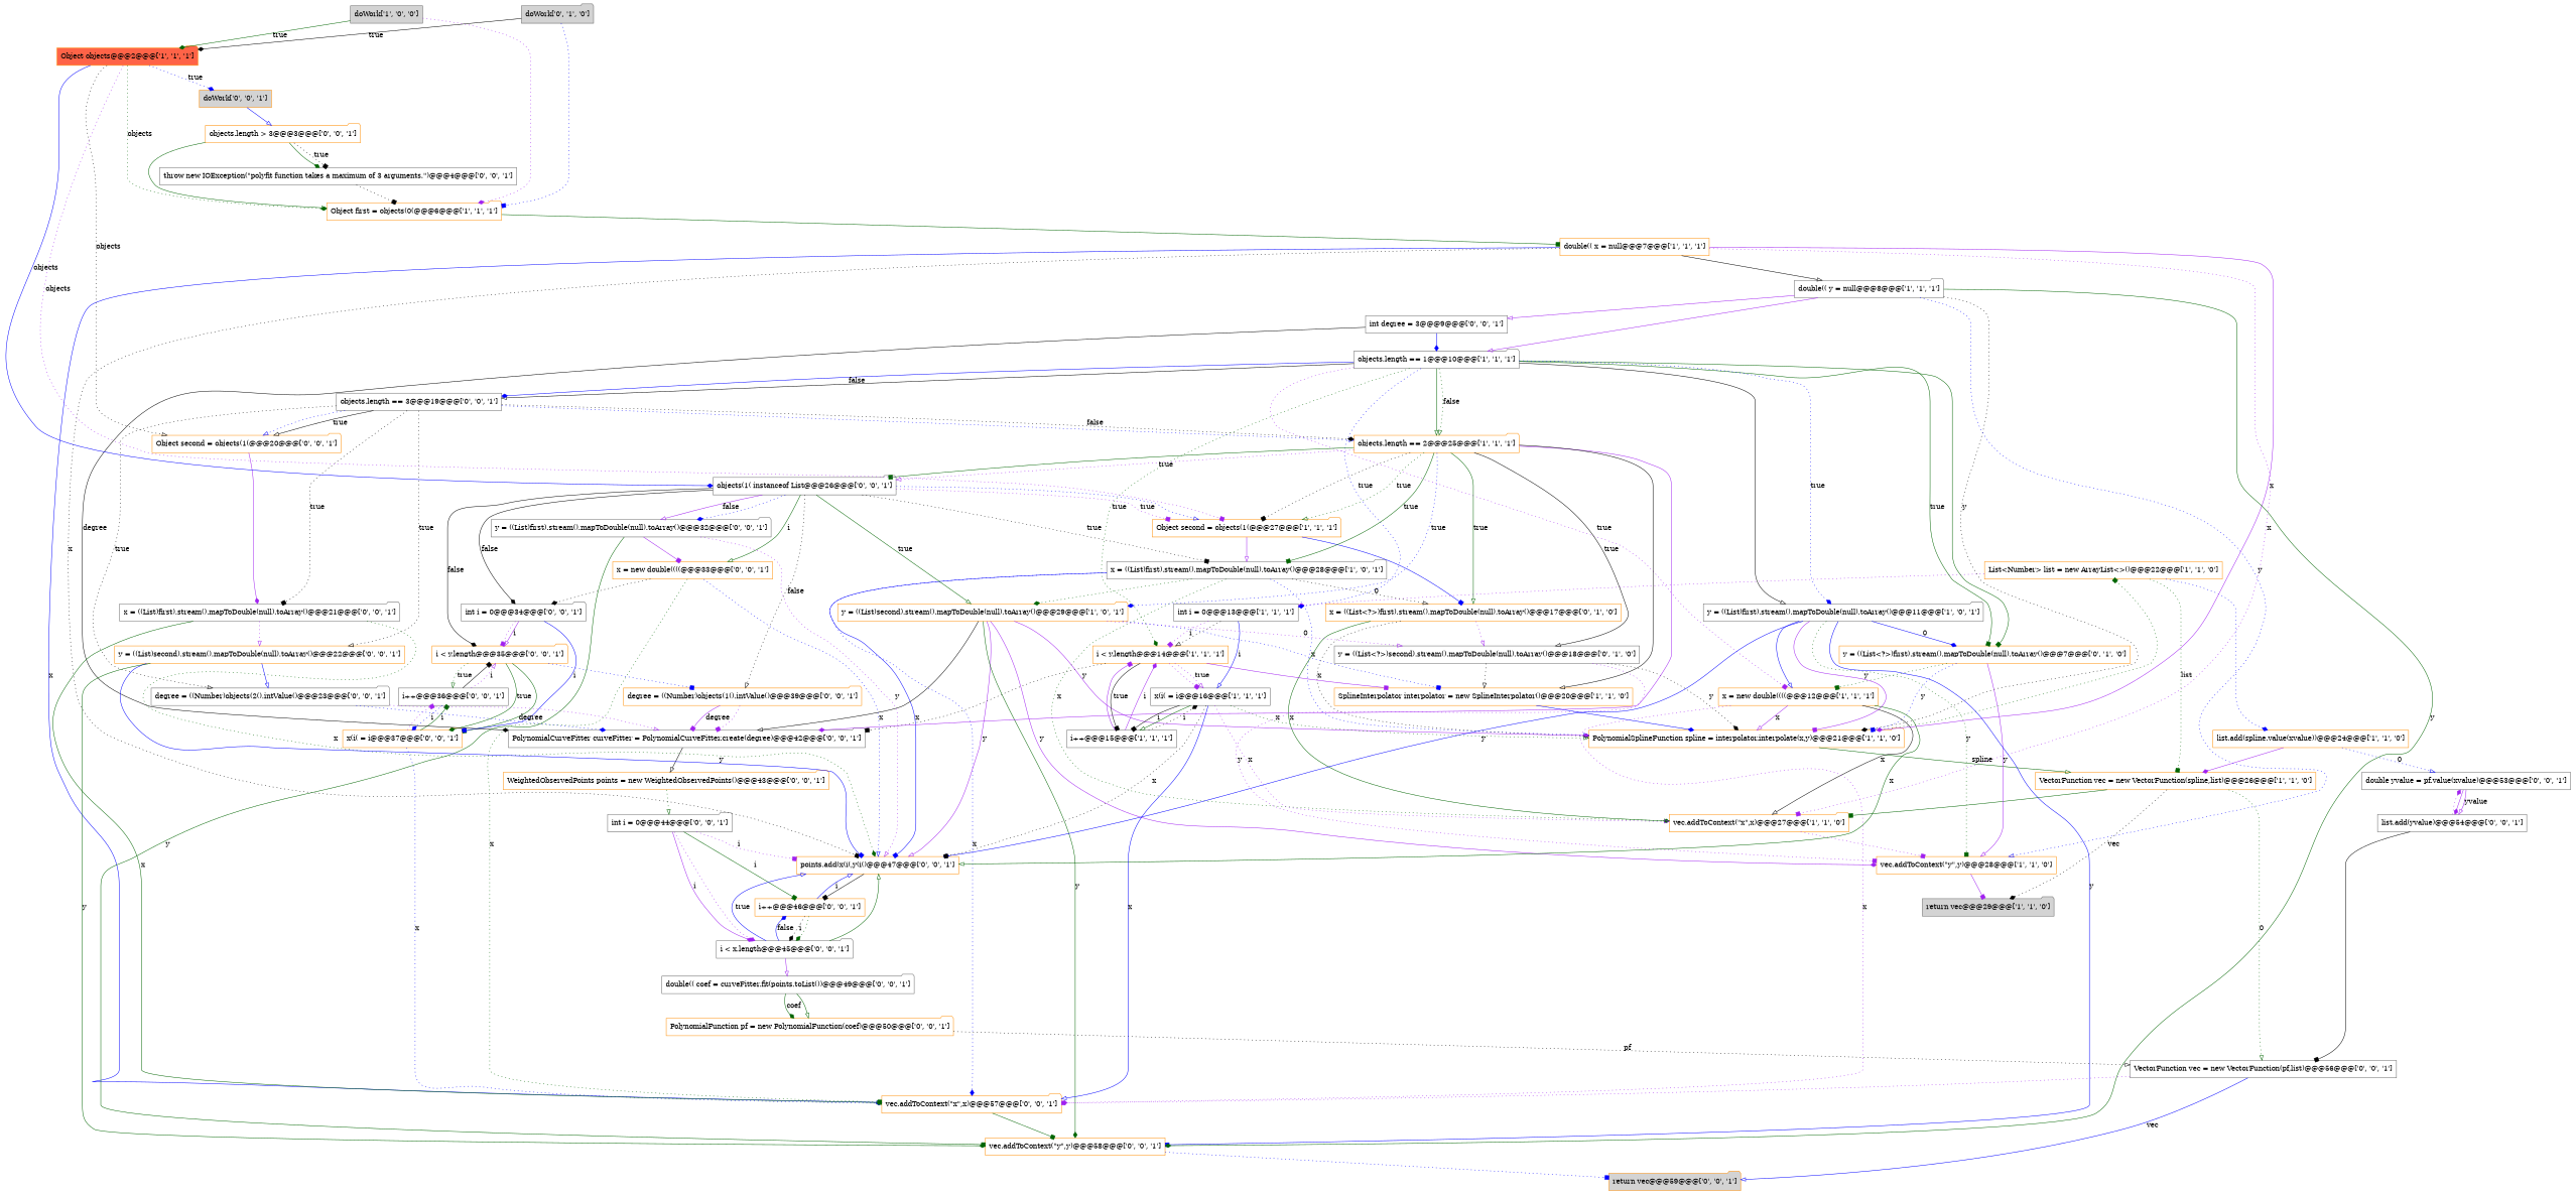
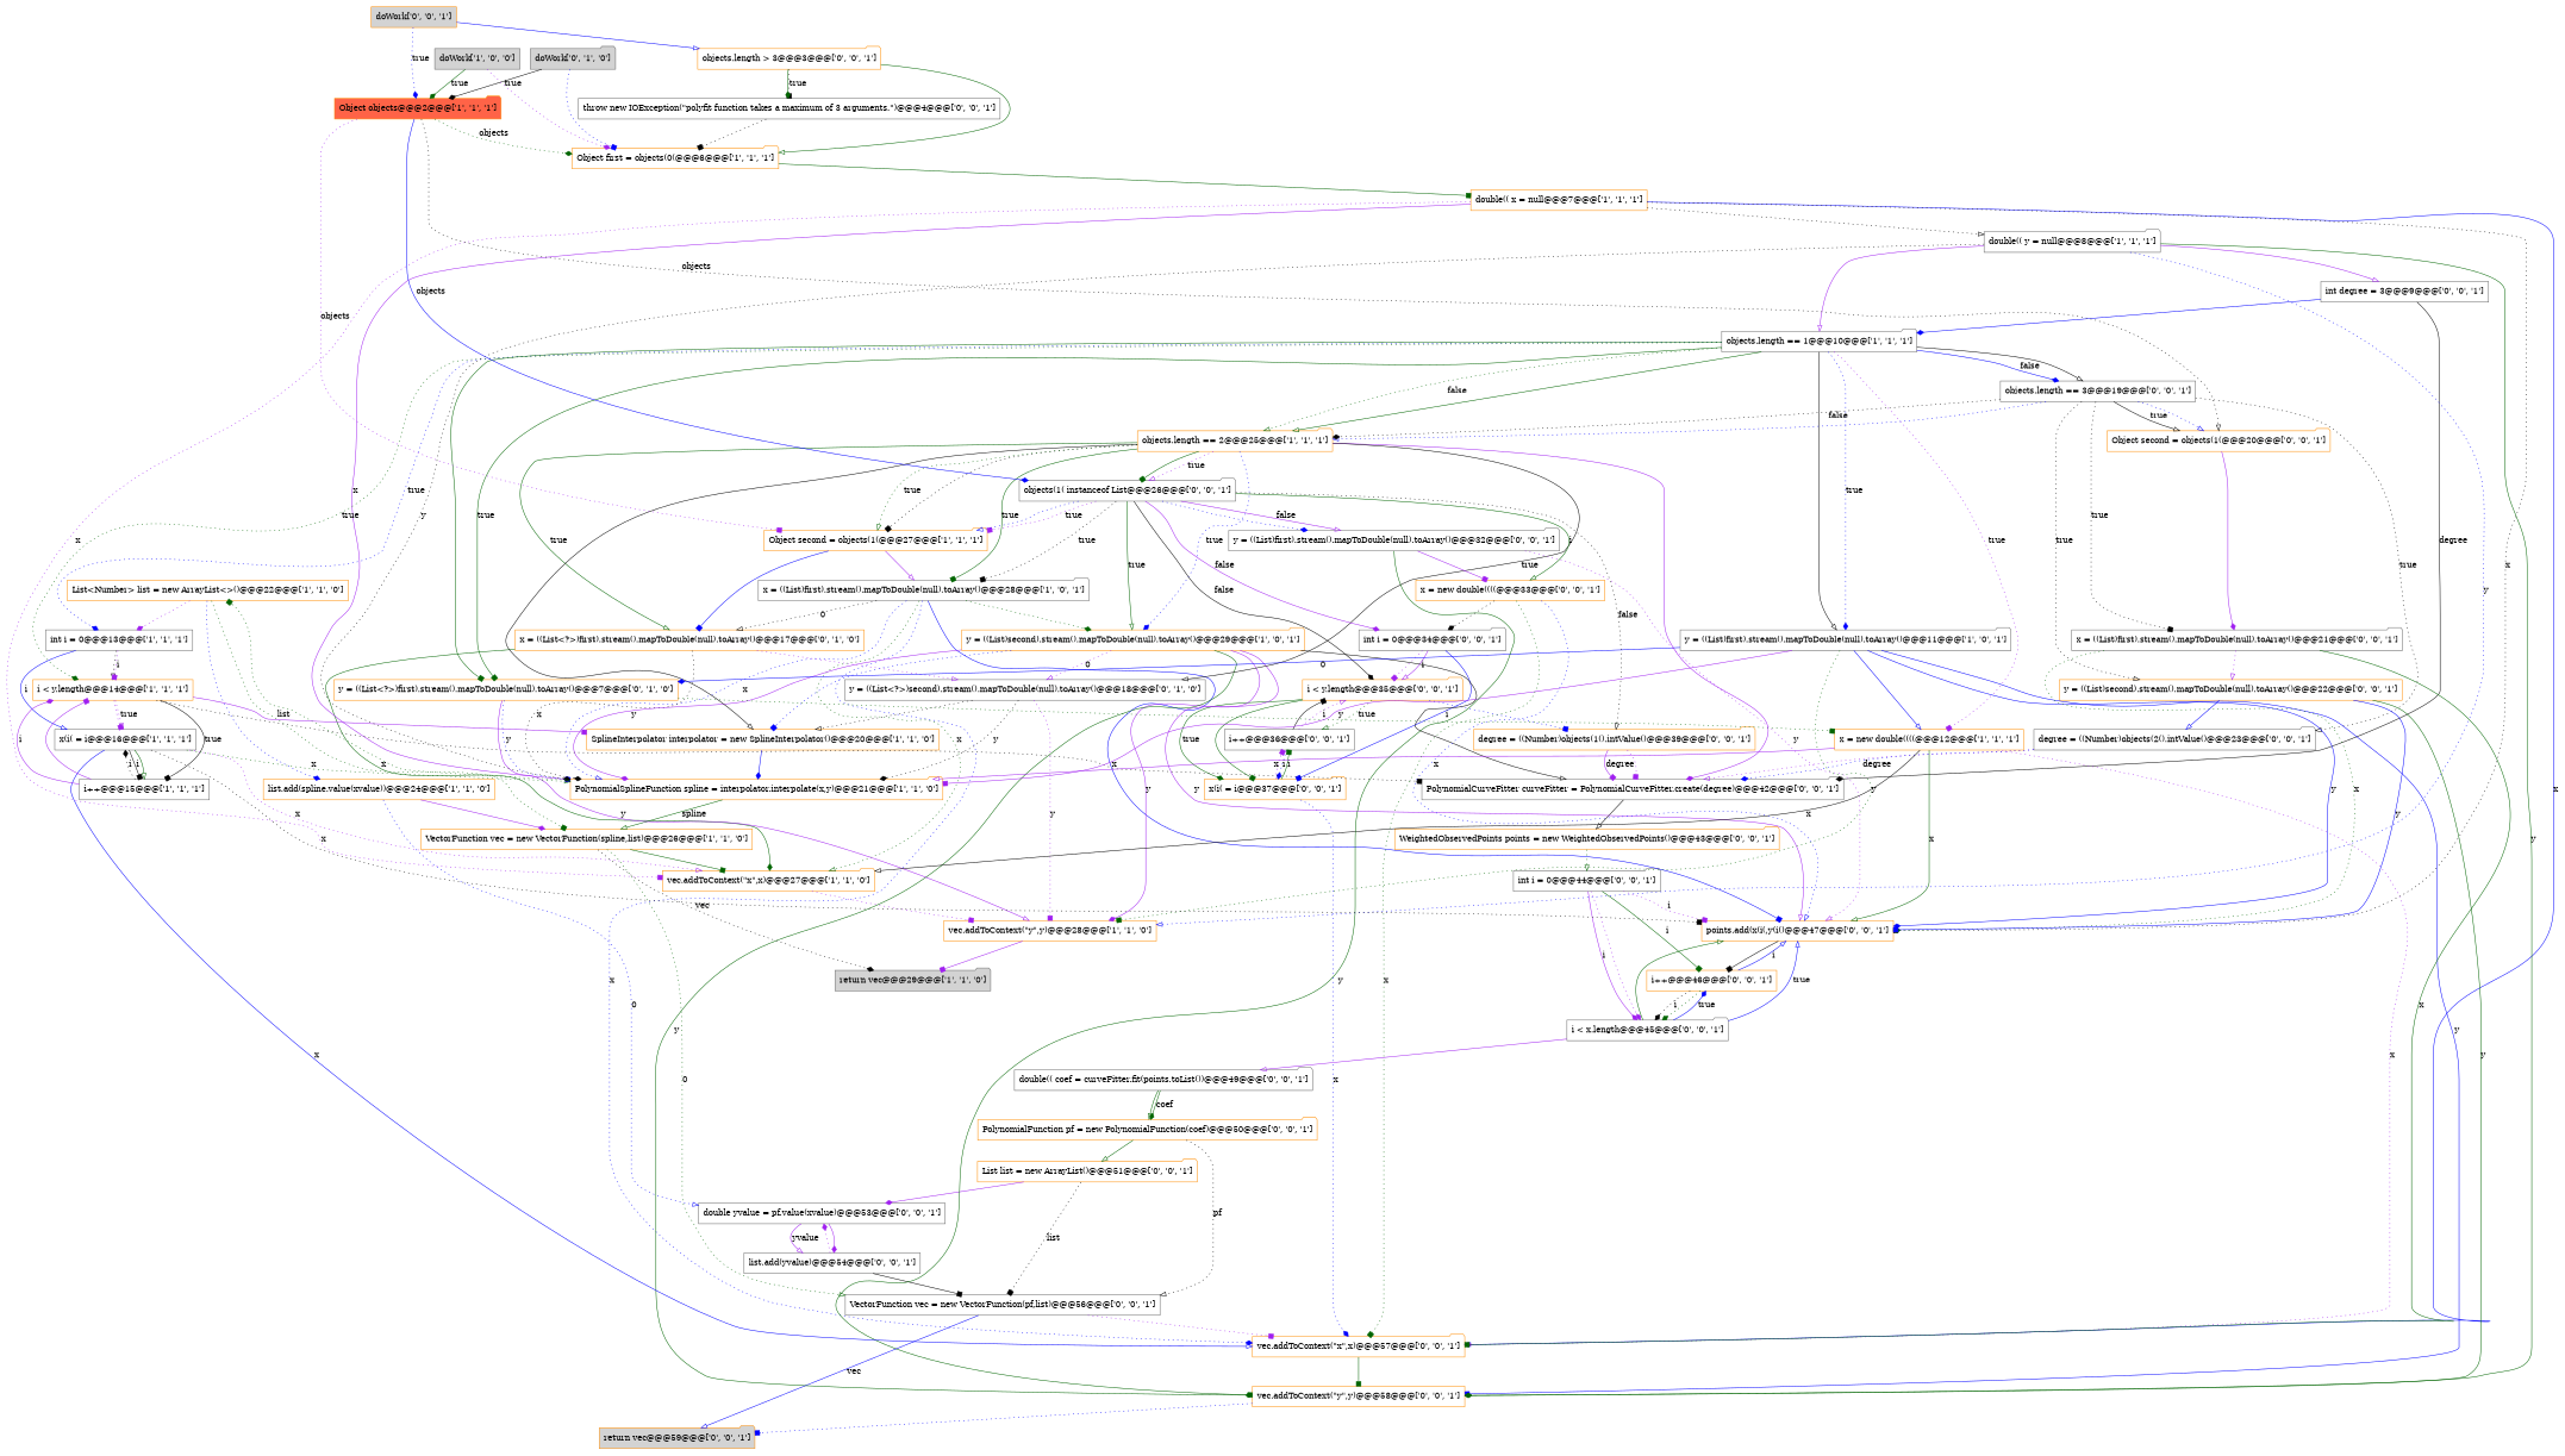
  digraph {
    node [color=darkorange fillcolor=white shape=folder style=filled]
    edge [arrowhead=onormal color=purple style=solid]
    n1 [label="List<Number> list = new ArrayList<>()@@@22@@@['1', '1', '0']" shape=box]
    n2 [label="list.add(spline.value(xvalue))@@@24@@@['1', '1', '0']" shape=box]
    n3 [label="VectorFunction vec = new VectorFunction(spline,list)@@@26@@@['1', '1', '0']" shape=box]
    n4 [color=gray40 label="int i = 0@@@13@@@['1', '1', '1']" shape=box]
    n5 [color=gray40 label="double yvalue = pf.value(xvalue)@@@53@@@['0', '0', '1']" shape=box]
    n6 [color=gray40 fillcolor=lightgray label="return vec@@@29@@@['1', '1', '0']"]
    n7 [color=gray40 label="VectorFunction vec = new VectorFunction(pf,list)@@@56@@@['0', '0', '1']" shape=box]
    n8 [label="vec.addToContext(\"x\",x)@@@27@@@['1', '1', '0']"]
    n9 [color=gray40 label="i++@@@36@@@['0', '0', '1']" shape=box]
    n10 [label="x(i( = i@@@37@@@['0', '0', '1']"]
    n11 [label="i < y.length@@@35@@@['0', '0', '1']"]
    n12 [label="vec.addToContext(\"x\",x)@@@57@@@['0', '0', '1']"]
    n13 [label="degree = ((Number)objects(1().intValue()@@@39@@@['0', '0', '1']"]
    n14 [color=gray40 label="int i = 0@@@34@@@['0', '0', '1']"]
    n15 [color=gray40 label="PolynomialCurveFitter curveFitter = PolynomialCurveFitter.create(degree)@@@42@@@['0', '0', '1']"]
    n16 [label="WeightedObservedPoints points = new WeightedObservedPoints()@@@43@@@['0', '0', '1']"]
    n17 [label="Object second = objects(1(@@@27@@@['1', '1', '1']"]
    n18 [color=gray40 label="x = ((List)first).stream().mapToDouble(null).toArray()@@@28@@@['1', '0', '1']"]
    n19 [label="x = ((List<?>)first).stream().mapToDouble(null).toArray()@@@17@@@['0', '1', '0']" shape=box]
    n20 [label="y = ((List)second).stream().mapToDouble(null).toArray()@@@29@@@['1', '0', '1']"]
    n21 [label="PolynomialSplineFunction spline = interpolator.interpolate(x,y)@@@21@@@['1', '1', '0']"]
    n22 [label="points.add(x(i(,y(i()@@@47@@@['0', '0', '1']" shape=box]
    n23 [color=gray40 label="y = ((List<?>)second).stream().mapToDouble(null).toArray()@@@18@@@['0', '1', '0']" shape=box]
    n24 [fillcolor=lightgray label="return vec@@@59@@@['0', '0', '1']"]
    n25 [color=gray40 label="list.add(yvalue)@@@54@@@['0', '0', '1']" shape=box]
    n26 [label="objects.length > 3@@@3@@@['0', '0', '1']"]
    n27 [label="Object first = objects(0(@@@6@@@['1', '1', '1']"]
    n28 [color=gray40 label="throw new IOException(\"polyfit function takes a maximum of 3 arguments.\")@@@4@@@['0', '0', '1']" shape=box]
    n29 [label="double(( x = null@@@7@@@['1', '1', '1']" shape=box]
    n30 [label="vec.addToContext(\"y\",y)@@@28@@@['1', '1', '0']" shape=box]
    n31 [label="SplineInterpolator interpolator = new SplineInterpolator()@@@20@@@['1', '1', '0']" shape=box]
    n32 [label="vec.addToContext(\"y\",y)@@@58@@@['0', '0', '1']" shape=box]
    n33 [label="i++@@@46@@@['0', '0', '1']" shape=box]
    n34 [color=gray40 label="degree = ((Number)objects(2().intValue()@@@23@@@['0', '0', '1']"]
    n35 [color=gray40 label="int degree = 3@@@9@@@['0', '0', '1']" shape=box]
    n36 [color=gray40 label="objects.length == 1@@@10@@@['1', '1', '1']"]
    n37 [label="i < y.length@@@14@@@['1', '1', '1']" shape=box]
    n38 [color=gray40 label="objects.length == 3@@@19@@@['0', '0', '1']" shape=box]
    n39 [label="y = ((List<?>)first).stream().mapToDouble(null).toArray()@@@7@@@['0', '1', '0']" shape=box]
    n40 [label="x = new double((((@@@12@@@['1', '1', '1']" shape=box]
    n41 [label="objects.length == 2@@@25@@@['1', '1', '1']"]
    n42 [color=gray40 label="y = ((List)first).stream().mapToDouble(null).toArray()@@@11@@@['1', '0', '1']"]
    n43 [color=gray40 label="int i = 0@@@44@@@['0', '0', '1']"]
    n44 [color=gray40 label="i < x.length@@@45@@@['0', '0', '1']"]
    n45 [color=gray40 label="double(( coef = curveFitter.fit(points.toList())@@@49@@@['0', '0', '1']"]
    n46 [color=gray40 label="double(( y = null@@@8@@@['1', '1', '1']"]
    n47 [label="PolynomialFunction pf = new PolynomialFunction(coef)@@@50@@@['0', '0', '1']"]
+   n48 [label="List list = new ArrayList()@@@51@@@['0', '0', '1']"]
    n49 [color=gray40 label="y = ((List)first).stream().mapToDouble(null).toArray()@@@32@@@['0', '0', '1']"]
    n50 [label="x = new double((((@@@33@@@['0', '0', '1']" shape=box]
    n51 [color=gray40 label="x(i( = i@@@16@@@['1', '1', '1']" shape=box]
    n52 [color=gray40 label="i++@@@15@@@['1', '1', '1']" shape=box]
    n53 [color=gray40 label="objects(1( instanceof List@@@26@@@['0', '0', '1']"]
    n54 [color=gray40 label="x = ((List)first).stream().mapToDouble(null).toArray()@@@21@@@['0', '0', '1']"]
    n55 [label="y = ((List)second).stream().mapToDouble(null).toArray()@@@22@@@['0', '0', '1']" shape=box]
    n56 [label="Object second = objects(1(@@@20@@@['0', '0', '1']"]
    n57 [color=gray40 fillcolor=lightgray label="doWork['0', '1', '0']"]
    n58 [fillcolor=tomato label="Object objects@@@2@@@['1', '1', '1']"]
    n59 [fillcolor=lightgray label="doWork['0', '0', '1']" shape=box]
    n60 [color=gray40 fillcolor=lightgray label="doWork['1', '0', '0']" shape=box]
    n1 -> n2 [arrowhead=diamond color=blue style=dotted]
    n1 -> n3 [arrowhead=box color=darkgreen label=list style=dotted]
    n1 -> n4 [arrowhead=diamond style=dotted]
    n2 -> n3 [arrowhead=diamond]
    n2 -> n5 [color=blue label=0 style=dotted]
    n3 -> n6 [arrowhead=diamond color=black label=vec style=dotted]
    n3 -> n7 [color=darkgreen label=0 style=dotted]
    n3 -> n8 [arrowhead=box color=darkgreen]
    n4 -> n37 [color=black style=dotted]
    n4 -> n37 [arrowhead=box label=i style=dotted]
    n4 -> n51 [color=blue label=i]
    n5 -> n25 [arrowhead=diamond]
    n5 -> n25 [label=yvalue]
    n7 -> n12 [arrowhead=box style=dotted]
    n7 -> n24 [color=blue label=vec]
    n8 -> n30 [arrowhead=box style=dotted]
    n9 -> n10 [arrowhead=diamond color=blue label=i style=dotted]
    n9 -> n11 [arrowhead=box color=black]
    n9 -> n11 [label=i style=dotted]
    n10 -> n9 [arrowhead=box color=darkgreen label=i]
    n10 -> n9 [arrowhead=box style=dotted]
    n10 -> n12 [arrowhead=diamond color=blue label=x style=dotted]
    n11 -> n9 [color=darkgreen label=true style=dotted]
    n11 -> n10 [arrowhead=diamond color=darkgreen label=true]
    n11 -> n10 [arrowhead=box color=darkgreen]
    n11 -> n13 [arrowhead=box color=blue style=dotted]
    n12 -> n32 [arrowhead=box color=darkgreen]
    n13 -> n15 [arrowhead=box label=degree]
    n13 -> n15 [arrowhead=box style=dotted]
    n14 -> n10 [arrowhead=box color=blue label=i]
    n14 -> n11 [arrowhead=box style=dotted]
    n14 -> n11 [label=i]
    n15 -> n16 [color=black]
    n16 -> n43 [color=darkgreen style=dotted]
    n17 -> n18
    n17 -> n19 [arrowhead=box color=blue]
    n18 -> n8 [color=darkgreen label=x style=dotted]
    n18 -> n12 [arrowhead=diamond color=blue label=x style=dotted]
    n18 -> n19 [color=black label=0 style=dotted]
    n18 -> n20 [arrowhead=diamond color=darkgreen style=dotted]
    n18 -> n21 [color=blue label=x style=dotted]
    n18 -> n22 [arrowhead=box color=blue label=x]
    n19 -> n8 [arrowhead=diamond color=darkgreen label=x]
    n19 -> n21 [arrowhead=diamond color=black label=x style=dotted]
    n19 -> n23 [style=dotted]
    n20 -> n15 [color=black]
    n20 -> n21 [arrowhead=diamond label=y]
    n20 -> n22 [label=y]
    n20 -> n23 [label=0 style=dotted]
    n20 -> n30 [arrowhead=diamond label=y]
    n20 -> n31 [arrowhead=box color=blue style=dotted]
    n20 -> n32 [arrowhead=diamond color=darkgreen label=y]
    n21 -> n1 [arrowhead=box color=darkgreen style=dotted]
    n21 -> n3 [color=darkgreen label=spline]
    n22 -> n33 [arrowhead=box color=black]
    n23 -> n21 [arrowhead=diamond color=black label=y style=dotted]
    n23 -> n30 [arrowhead=box label=y style=dotted]
    n23 -> n31 [color=black style=dotted]
    n25 -> n5 [arrowhead=diamond style=dotted]
    n25 -> n7 [arrowhead=box color=black]
    n26 -> n27 [color=darkgreen]
    n26 -> n28 [arrowhead=box color=black label=true style=dotted]
    n26 -> n28 [arrowhead=diamond color=darkgreen]
    n27 -> n29 [arrowhead=box color=darkgreen]
    n28 -> n27 [arrowhead=box color=black style=dotted]
    n29 -> n8 [arrowhead=box label=x style=dotted]
    n29 -> n12 [color=blue label=x]
    n29 -> n21 [arrowhead=diamond label=x]
    n29 -> n22 [arrowhead=box color=black label=x style=dotted]
-   n29 -> n46 [color=black]
+   n29 -> n46 [color=black style=dotted]
    n30 -> n6 [arrowhead=box]
    n31 -> n21 [arrowhead=diamond color=blue]
    n32 -> n24 [arrowhead=box color=blue style=dotted]
    n33 -> n22 [color=blue label=i]
    n33 -> n44 [arrowhead=diamond color=black label=i style=dotted]
    n33 -> n44 [arrowhead=diamond color=darkgreen style=dotted]
    n34 -> n15 [style=dotted]
    n34 -> n15 [arrowhead=diamond color=blue label=degree style=dotted]
    n35 -> n15 [arrowhead=diamond color=black label=degree]
    n35 -> n36 [arrowhead=diamond color=blue]
    n36 -> n4 [arrowhead=diamond color=blue label=true style=dotted]
    n36 -> n37 [arrowhead=diamond color=darkgreen label=true style=dotted]
    n36 -> n38 [color=black]
    n36 -> n38 [arrowhead=diamond color=blue label=false]
    n36 -> n39 [arrowhead=box color=darkgreen]
    n36 -> n39 [arrowhead=box color=darkgreen label=true]
    n36 -> n40 [arrowhead=box label=true style=dotted]
    n36 -> n41 [color=darkgreen]
    n36 -> n41 [color=darkgreen label=false style=dotted]
    n36 -> n42 [arrowhead=diamond color=blue label=true style=dotted]
    n36 -> n42 [color=black]
    n37 -> n15 [arrowhead=box color=black style=dotted]
    n37 -> n31 [arrowhead=box]
    n37 -> n51 [arrowhead=box style=dotted]
    n37 -> n51 [label=true style=dotted]
    n37 -> n52 [arrowhead=box color=black label=true]
    n38 -> n34 [color=black label=true style=dotted]
    n38 -> n41 [color=blue style=dotted]
    n38 -> n41 [arrowhead=diamond color=black label=false style=dotted]
    n38 -> n54 [arrowhead=box color=black label=true style=dotted]
    n38 -> n55 [color=black label=true style=dotted]
    n38 -> n56 [color=black label=true]
    n38 -> n56 [color=blue style=dotted]
    n39 -> n21 [arrowhead=box color=blue label=y style=dotted]
    n39 -> n30 [label=y]
    n39 -> n40 [arrowhead=box color=darkgreen style=dotted]
    n40 -> n8 [color=black label=x]
    n40 -> n12 [arrowhead=diamond label=x style=dotted]
    n40 -> n21 [label=x]
    n40 -> n22 [color=darkgreen label=x]
    n41 -> n15 [arrowhead=diamond]
    n41 -> n17 [arrowhead=box color=black style=dotted]
    n41 -> n17 [color=darkgreen label=true style=dotted]
    n41 -> n18 [arrowhead=box color=darkgreen label=true]
    n41 -> n19 [color=darkgreen label=true]
    n41 -> n20 [arrowhead=diamond color=blue label=true style=dotted]
    n41 -> n23 [color=black label=true]
    n41 -> n31 [color=black]
    n41 -> n53 [label=true style=dotted]
    n41 -> n53 [arrowhead=box color=darkgreen]
    n42 -> n21 [arrowhead=box label=y]
    n42 -> n22 [arrowhead=diamond color=blue label=y]
    n42 -> n30 [arrowhead=box color=darkgreen label=y style=dotted]
    n42 -> n32 [arrowhead=box color=blue label=y]
    n42 -> n39 [arrowhead=diamond color=blue label=0]
    n42 -> n40 [color=blue]
    n43 -> n22 [arrowhead=box label=i style=dotted]
    n43 -> n33 [arrowhead=box color=darkgreen label=i]
    n43 -> n44 [arrowhead=diamond style=dotted]
    n43 -> n44 [arrowhead=diamond label=i]
    n44 -> n22 [color=blue label=true]
    n44 -> n22 [color=darkgreen]
-   n44 -> n33 [arrowhead=diamond color=blue label=false]
+   n44 -> n33 [arrowhead=diamond color=blue label=true]
    n44 -> n45
    n45 -> n47 [color=darkgreen]
    n45 -> n47 [arrowhead=diamond color=darkgreen label=coef]
    n46 -> n21 [arrowhead=diamond color=black label=y style=dotted]
    n46 -> n30 [color=blue label=y style=dotted]
    n46 -> n32 [arrowhead=diamond color=darkgreen label=y]
    n46 -> n35
    n46 -> n36
    n47 -> n7 [color=black label=pf style=dotted]
+   n47 -> n48 [color=darkgreen]
+   n48 -> n5 [arrowhead=diamond]
+   n48 -> n7 [arrowhead=box color=black label=list style=dotted]
    n49 -> n22 [label=y style=dotted]
    n49 -> n32 [arrowhead=box color=darkgreen label=y]
    n49 -> n50 [arrowhead=box]
    n50 -> n12 [arrowhead=box color=darkgreen label=x style=dotted]
    n50 -> n14 [arrowhead=diamond color=black style=dotted]
    n50 -> n22 [color=blue label=x style=dotted]
    n51 -> n8 [label=x style=dotted]
    n51 -> n12 [color=blue label=x]
    n51 -> n21 [color=darkgreen label=x style=dotted]
    n51 -> n22 [arrowhead=box color=black label=x style=dotted]
    n51 -> n52 [arrowhead=box color=black label=i]
    n51 -> n52 [color=darkgreen]
    n52 -> n37 [arrowhead=diamond label=i]
    n52 -> n37 [arrowhead=box]
    n52 -> n51 [arrowhead=diamond color=black label=i style=dotted]
    n53 -> n11 [arrowhead=diamond color=black label=false]
    n53 -> n13 [color=black label=false style=dotted]
-   n53 -> n14 [arrowhead=diamond color=black label=false]
+   n53 -> n14 [arrowhead=diamond label=false]
    n53 -> n17 [arrowhead=box label=true style=dotted]
    n53 -> n17 [color=blue style=dotted]
    n53 -> n18 [arrowhead=box color=black label=true style=dotted]
    n53 -> n20 [color=darkgreen label=true]
    n53 -> n49 [label=false]
    n53 -> n49 [arrowhead=diamond color=blue style=dotted]
    n53 -> n50 [color=darkgreen label=i]
    n54 -> n12 [arrowhead=box color=darkgreen label=x]
    n54 -> n22 [arrowhead=diamond color=darkgreen label=x style=dotted]
    n54 -> n55 [style=dotted]
    n55 -> n22 [arrowhead=box color=blue label=y]
    n55 -> n32 [arrowhead=diamond color=darkgreen label=y]
    n55 -> n34 [color=blue]
    n56 -> n54 [arrowhead=diamond]
    n57 -> n27 [arrowhead=box color=blue style=dotted]
    n57 -> n58 [arrowhead=diamond color=black label=true]
    n58 -> n17 [arrowhead=box label=objects style=dotted]
    n58 -> n27 [arrowhead=diamond color=darkgreen label=objects style=dotted]
    n58 -> n53 [arrowhead=diamond color=blue label=objects]
    n58 -> n56 [color=black label=objects style=dotted]
    n59 -> n26 [color=blue]
-   n58 -> n59 [arrowhead=diamond color=blue label=true style=dotted]
+   n59 -> n58 [arrowhead=diamond color=blue label=true style=dotted]
    n60 -> n27 [arrowhead=diamond style=dotted]
    n60 -> n58 [arrowhead=diamond color=darkgreen label=true]
  }
